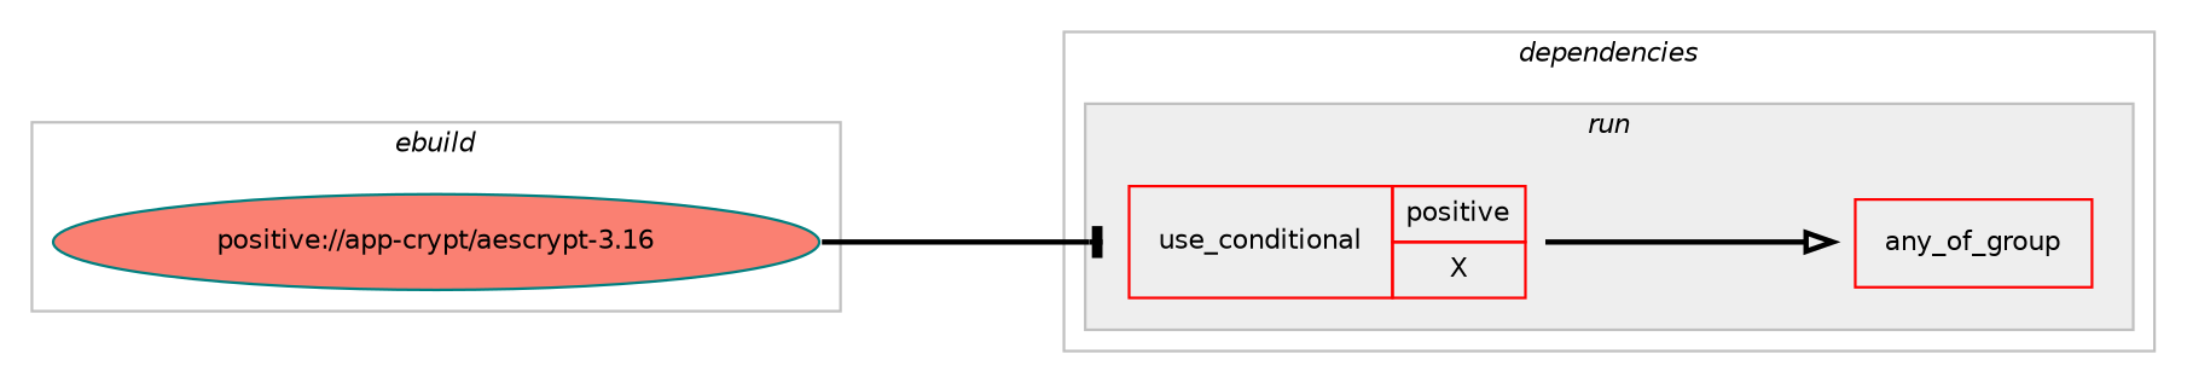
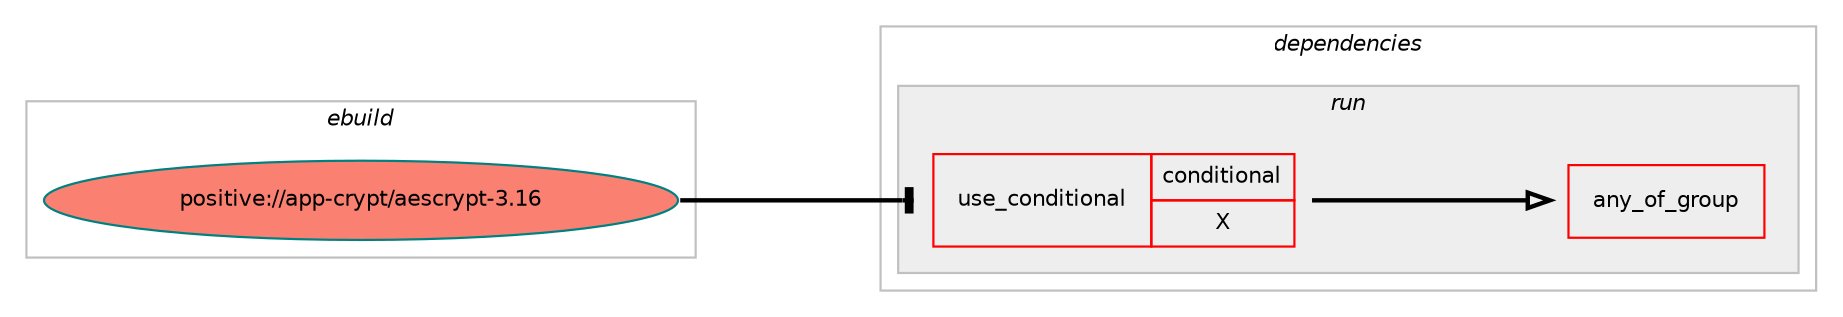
  digraph {
    compound=true
    concentrate=true
    fontname=Helvetica
    fontsize=10
    newrank=true
    rankdir=LR
    ranksep=1.5
    node [color=red fontname=Helvetica fontsize=10 shape=none]
    edge [headport=w style=bold tailport=e weight=20]
    n1 [color=teal fillcolor=salmon label="positive://app-crypt/aescrypt-3.16" style=filled width=4 shape=""]
    n2 [label=<<TABLE BORDER="0" CELLBORDER="1" CELLSPACING="0" CELLPADDING="4"><TR><TD CELLPADDING="10">any_of_group</TD></TR></TABLE>>]
-   n3 [label=<<TABLE BORDER="0" CELLBORDER="1" CELLSPACING="0" CELLPADDING="4"><TR><TD ROWSPAN="3" CELLPADDING="10">use_conditional</TD></TR><TR><TD>positive</TD></TR><TR><TD>X</TD></TR></TABLE>>]
+   n3 [label=<<TABLE BORDER="0" CELLBORDER="1" CELLSPACING="0" CELLPADDING="4"><TR><TD ROWSPAN="3" CELLPADDING="10">use_conditional</TD></TR><TR><TD>conditional</TD></TR><TR><TD>X</TD></TR></TABLE>>]
    subgraph cluster_1 {
      color=gray
      label=<<i>ebuild</i>>
      rank=same
      n1
    }
    subgraph cluster_2 {
      color=gray
      label=<<i>dependencies</i>>
      subgraph cluster_3 {
        color=gray
        fillcolor="#eeeeee"
        label=<<i>compile</i>>
        style=filled
      }
      subgraph cluster_4 {
        color=gray
        fillcolor="#eeeeee"
        label=<<i>compile and run</i>>
        style=filled
      }
      subgraph cluster_5 {
        color=gray
        fillcolor="#eeeeee"
        label=<<i>run</i>>
        style=filled
        subgraph sub_6 {
          color=gray
          fillcolor="#eeeeee"
          label=<<i>run</i>>
          style=filled
          n3
          subgraph sub_7 {
            color=gray
            fillcolor="#eeeeee"
            label=<<i>run</i>>
            style=filled
            n2
          }
        }
      }
    }
    subgraph cluster_8 {
      color=gray
      label=<<i>candidates</i>>
      rank=same
    }
    n1 -> n3 [arrowhead=tee]
    n3 -> n2 [arrowhead=onormal]
  }
